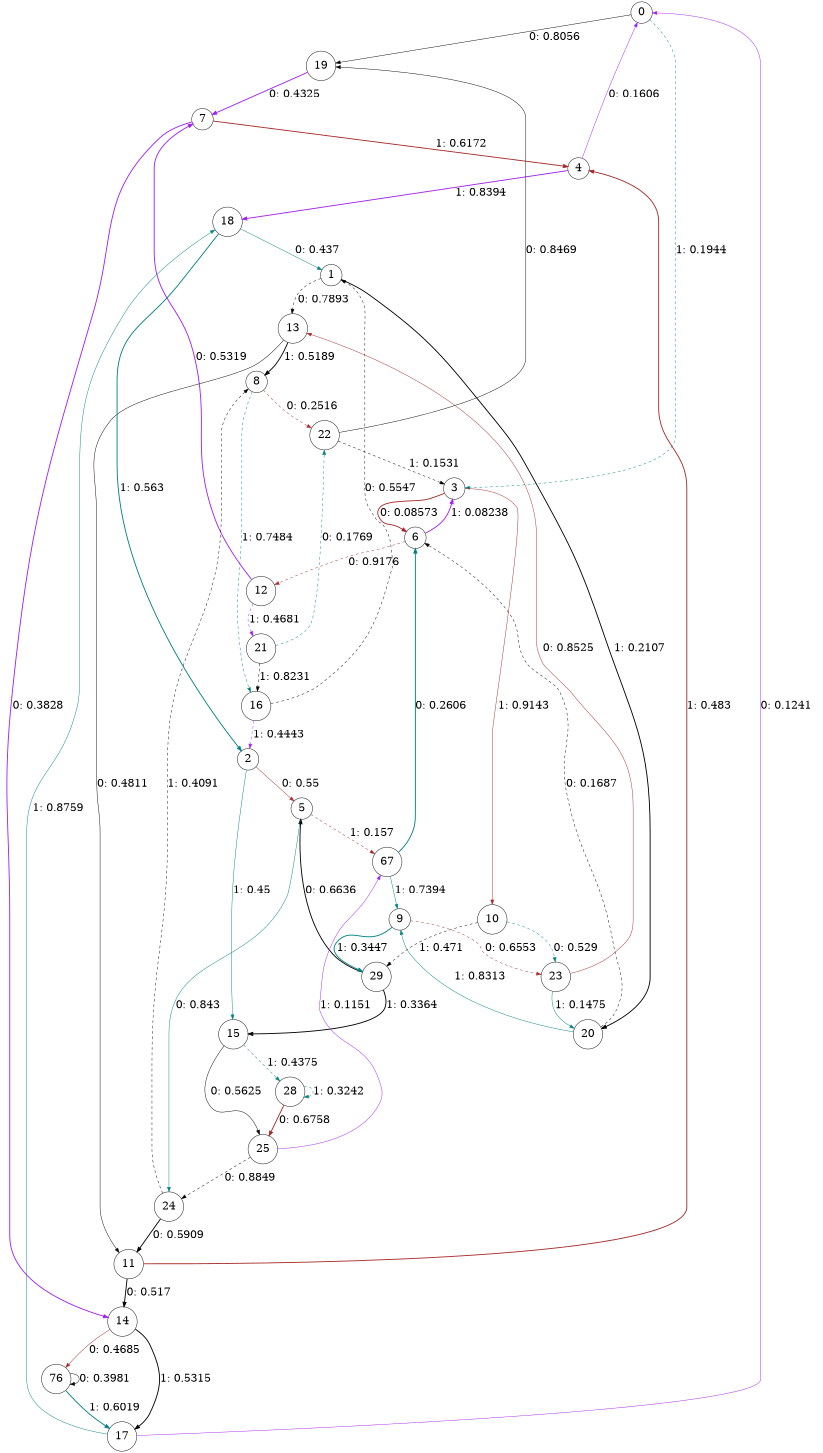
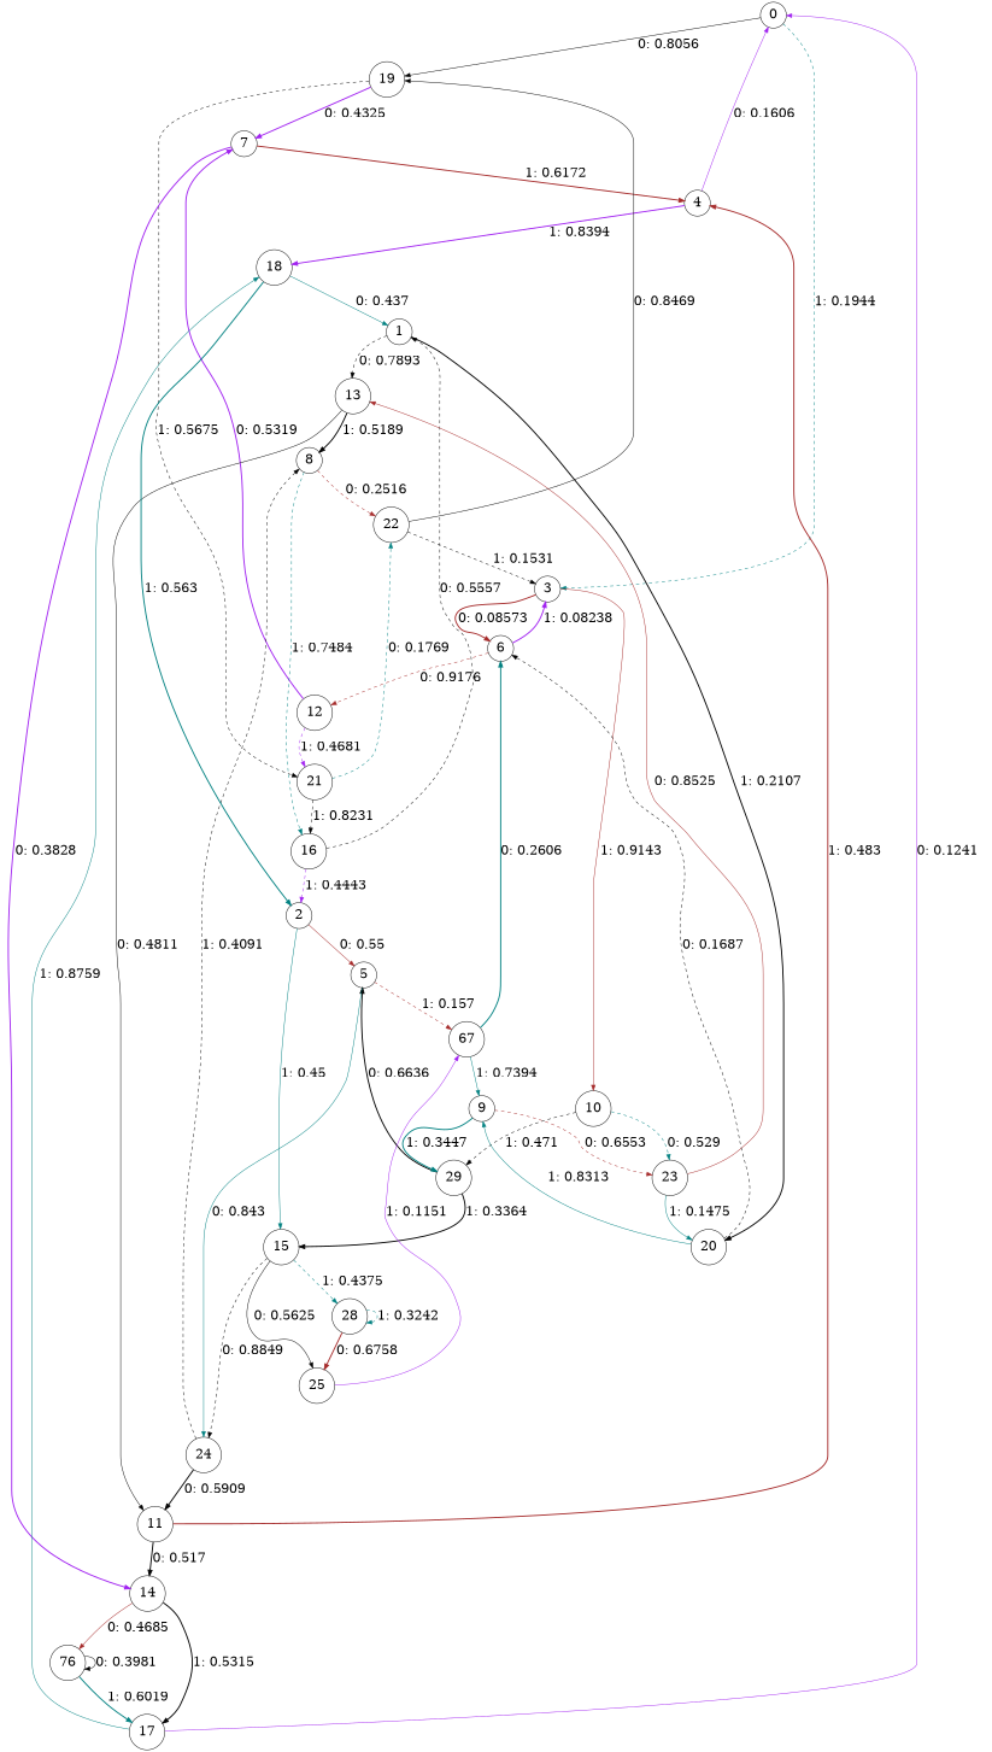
  digraph {
    node [fontsize=24 shape=circle]
    edge [color=black fontsize=24 style=dashed]
    0
    19
    3
    7
    21
    6
    10
    4
    14
    22
    16
    12
    23
    29
    1
    13
    20
    8
    11
    9
    2
    5
    15
    24
    n25 [label=67]
    25
    28
    18
    n29 [label=76]
    17
    0 -> 19 [label="0: 0.8056   " style=solid]
    0 -> 3 [color=teal label="1: 0.1944   "]
    19 -> 7 [color=purple label="0: 0.4325   " style=bold]
+   19 -> 21 [label="1: 0.5675   "]
    3 -> 6 [color=brown label="0: 0.08573  " style=bold]
    3 -> 10 [color=brown label="1: 0.9143   " style=solid]
    7 -> 4 [color=brown label="1: 0.6172   " style=bold]
    7 -> 14 [color=purple label="0: 0.3828   " style=bold]
    21 -> 22 [color=teal label="0: 0.1769   "]
    21 -> 16 [label="1: 0.8231   "]
    6 -> 3 [color=purple label="1: 0.08238  " style=bold]
    6 -> 12 [color=brown label="0: 0.9176   "]
    10 -> 23 [color=teal label="0: 0.529    "]
    10 -> 29 [label="1: 0.471    "]
    4 -> 0 [color=purple label="0: 0.1606   " style=solid]
    4 -> 18 [color=purple label="1: 0.8394   " style=bold]
    14 -> n29 [color=brown label="0: 0.4685   " style=solid]
    14 -> 17 [label="1: 0.5315   " style=bold]
    22 -> 19 [label="0: 0.8469   " style=solid]
    22 -> 3 [label="1: 0.1531   "]
-   16 -> 1 [label="0: 0.5547   "]
+   16 -> 1 [label="0: 0.5557   "]
    16 -> 2 [color=purple label="1: 0.4443   "]
    12 -> 7 [color=purple label="0: 0.5319   " style=bold]
    12 -> 21 [color=purple label="1: 0.4681   "]
    23 -> 13 [color=brown label="0: 0.8525   " style=solid]
    23 -> 20 [color=teal label="1: 0.1475   " style=solid]
    29 -> 5 [label="0: 0.6636   " style=bold]
    29 -> 15 [label="1: 0.3364   " style=bold]
    1 -> 13 [label="0: 0.7893   "]
    1 -> 20 [label="1: 0.2107   " style=bold]
    13 -> 8 [label="1: 0.5189   " style=bold]
    13 -> 11 [label="0: 0.4811   " style=solid]
    20 -> 6 [label="0: 0.1687   "]
    20 -> 9 [color=teal label="1: 0.8313   " style=solid]
    8 -> 22 [color=brown label="0: 0.2516   "]
    8 -> 16 [color=teal label="1: 0.7484   "]
    11 -> 4 [color=brown label="1: 0.483    " style=bold]
    11 -> 14 [label="0: 0.517    " style=bold]
    9 -> 23 [color=brown label="0: 0.6553   "]
    9 -> 29 [color=teal label="1: 0.3447   " style=bold]
    2 -> 5 [color=brown label="0: 0.55     " style=solid]
    2 -> 15 [color=teal label="1: 0.45     " style=solid]
    5 -> 24 [color=teal label="0: 0.843    " style=solid]
    5 -> n25 [color=brown label="1: 0.157    "]
    15 -> 25 [label="0: 0.5625   " style=solid]
    15 -> 28 [color=teal label="1: 0.4375   "]
    24 -> 8 [label="1: 0.4091   "]
    24 -> 11 [label="0: 0.5909   " style=bold]
    n25 -> 6 [color=teal label="0: 0.2606   " style=bold]
    n25 -> 9 [color=teal label="1: 0.7394   " style=solid]
-   25 -> 24 [label="0: 0.8849   "]
+   15 -> 24 [label="0: 0.8849   "]
    25 -> n25 [color=purple label="1: 0.1151   " style=solid]
    28 -> 25 [color=brown label="0: 0.6758   " style=bold]
    28 -> 28 [color=teal label="1: 0.3242   "]
    18 -> 1 [color=teal label="0: 0.437    " style=solid]
    18 -> 2 [color=teal label="1: 0.563    " style=bold]
    n29 -> n29 [label="0: 0.3981   " style=solid]
    n29 -> 17 [color=teal label="1: 0.6019   " style=bold]
    17 -> 0 [color=purple label="0: 0.1241   " style=solid]
    17 -> 18 [color=teal label="1: 0.8759   " style=solid]
  }
